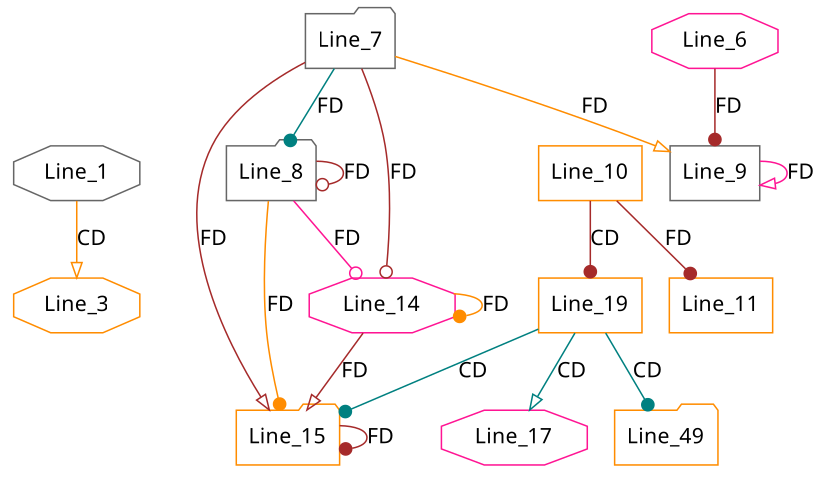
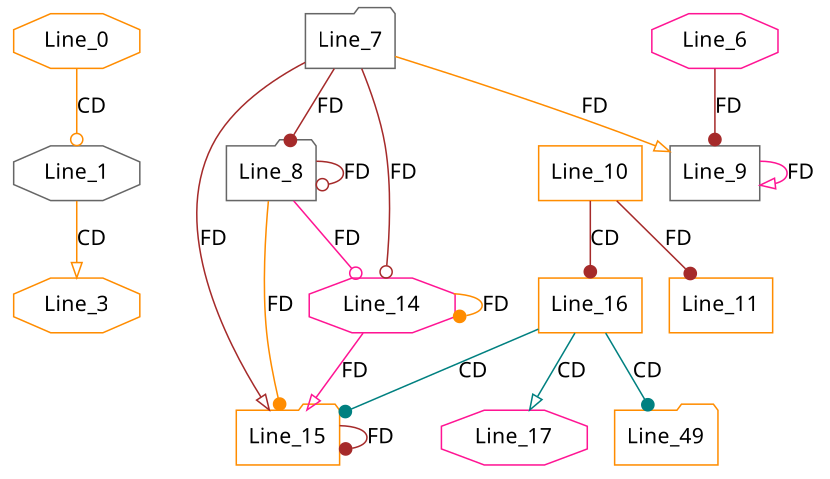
  digraph {
    fontname="Noto Sans"
    node [color=darkorange fontname="Noto Sans" shape=octagon]
    edge [arrowhead=dot color=brown fontname="Noto Sans"]
    Line_1 [color=gray40]
+   Line_0
    Line_3
    Line_7 [color=gray40 shape=folder]
    Line_8 [color=gray40 shape=folder]
    Line_9 [color=gray40 shape=box]
    Line_14 [color=deeppink]
    Line_15 [shape=folder]
    Line_6 [color=deeppink]
    Line_10 [shape=box]
    Line_11 [shape=box]
-   Line_16 [shape=box label=Line_19]
+   Line_16 [shape=box]
    Line_17 [color=deeppink]
    n14 [label=Line_49 shape=folder]
    Line_1 -> Line_3 [arrowhead=onormal color=darkorange label=CD]
-   Line_7 -> Line_8 [color=teal label=FD]
+   Line_0 -> Line_1 [arrowhead=odot color=darkorange label=CD]
+   Line_7 -> Line_8 [label=FD]
    Line_7 -> Line_9 [arrowhead=onormal color=darkorange label=FD]
    Line_7 -> Line_14 [arrowhead=odot label=FD]
    Line_7 -> Line_15 [arrowhead=onormal label=FD]
    Line_8 -> Line_8 [arrowhead=odot label=FD]
    Line_8 -> Line_14 [arrowhead=odot color=deeppink label=FD]
    Line_8 -> Line_15 [color=darkorange label=FD]
    Line_9 -> Line_9 [arrowhead=onormal color=deeppink label=FD]
    Line_14 -> Line_14 [color=darkorange label=FD]
-   Line_14 -> Line_15 [arrowhead=onormal label=FD]
+   Line_14 -> Line_15 [arrowhead=onormal color=deeppink label=FD]
    Line_15 -> Line_15 [label=FD]
    Line_6 -> Line_9 [label=FD]
    Line_10 -> Line_11 [label=FD]
    Line_10 -> Line_16 [label=CD]
    Line_16 -> Line_15 [color=teal label=CD]
    Line_16 -> Line_17 [arrowhead=onormal color=teal label=CD]
    Line_16 -> n14 [color=teal label=CD]
  }
